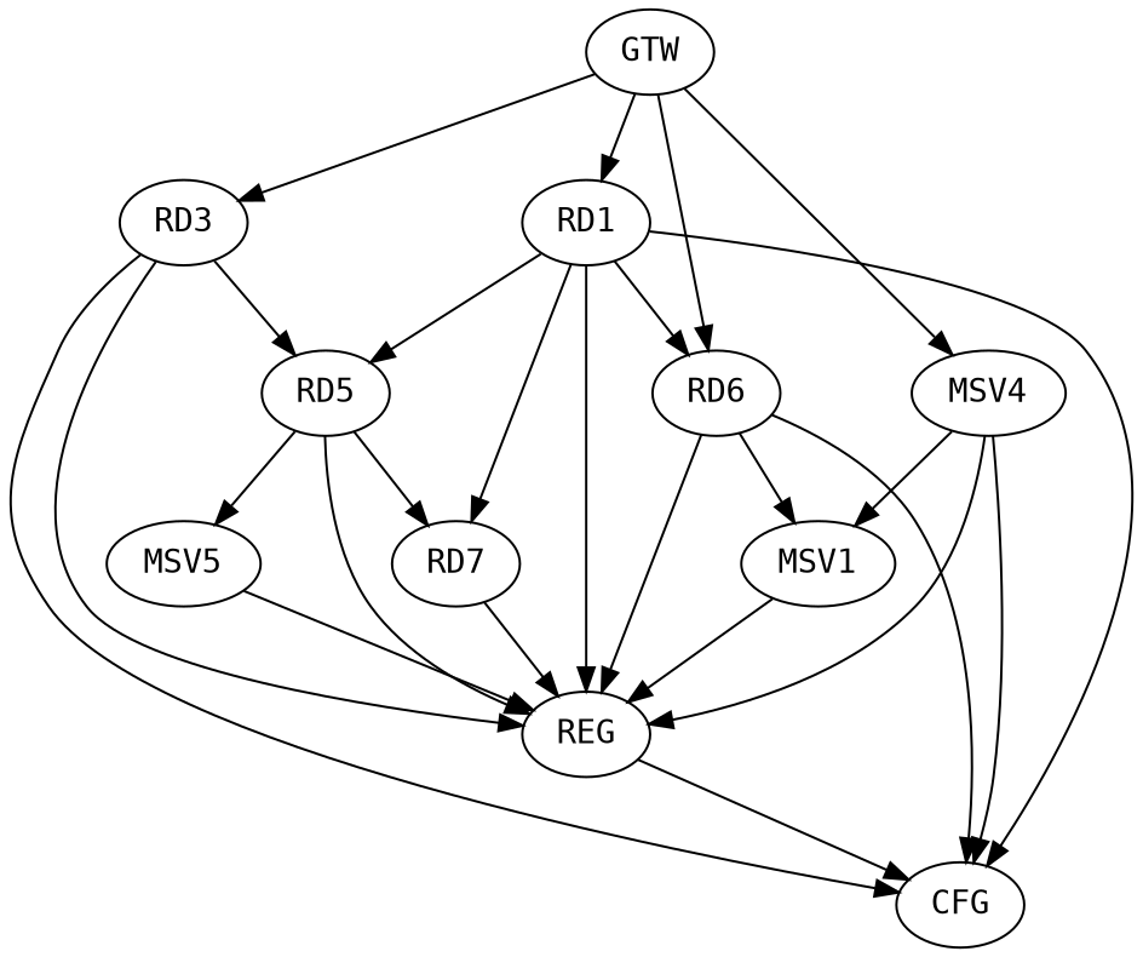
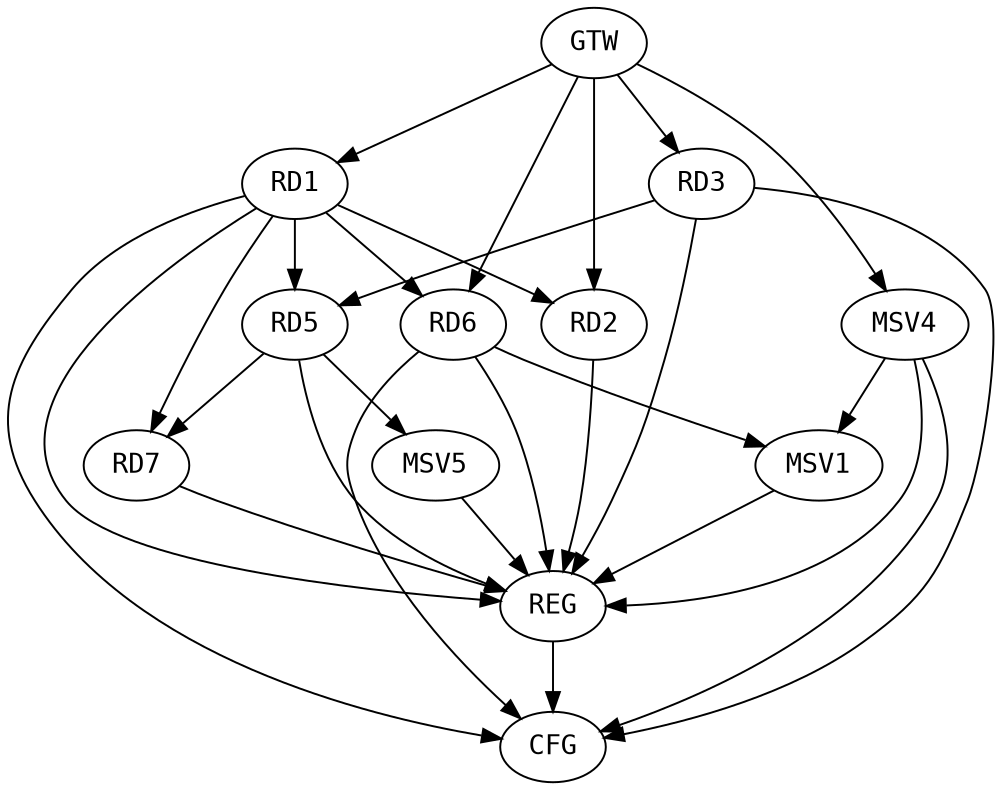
  strict digraph {
    fontname="DejaVu Sans Mono"
    node [fontname="DejaVu Sans Mono"]
    edge [fontname="DejaVu Sans Mono"]
    n1 [label=RD1]
+   n2 [label=RD2]
    n3 [label=RD7]
    n4 [label=RD5]
    n5 [label=RD6]
    n6 [label=REG]
    n7 [label=CFG]
    n8 [label=MSV5]
    n9 [label=MSV1]
    n10 [label=RD3]
    n11 [label=GTW]
    n12 [label=MSV4]
+   n1 -> n2
    n1 -> n3
    n1 -> n4
    n1 -> n5
    n1 -> n6
    n1 -> n7
+   n2 -> n6
    n3 -> n6
    n4 -> n3
    n4 -> n6
    n4 -> n8
    n5 -> n6
    n5 -> n7
    n5 -> n9
    n6 -> n7
    n8 -> n6
    n9 -> n6
    n10 -> n4
    n10 -> n6
    n10 -> n7
    n11 -> n1
+   n11 -> n2
    n11 -> n5
    n11 -> n10
    n11 -> n12
    n12 -> n6
    n12 -> n7
    n12 -> n9
  }
